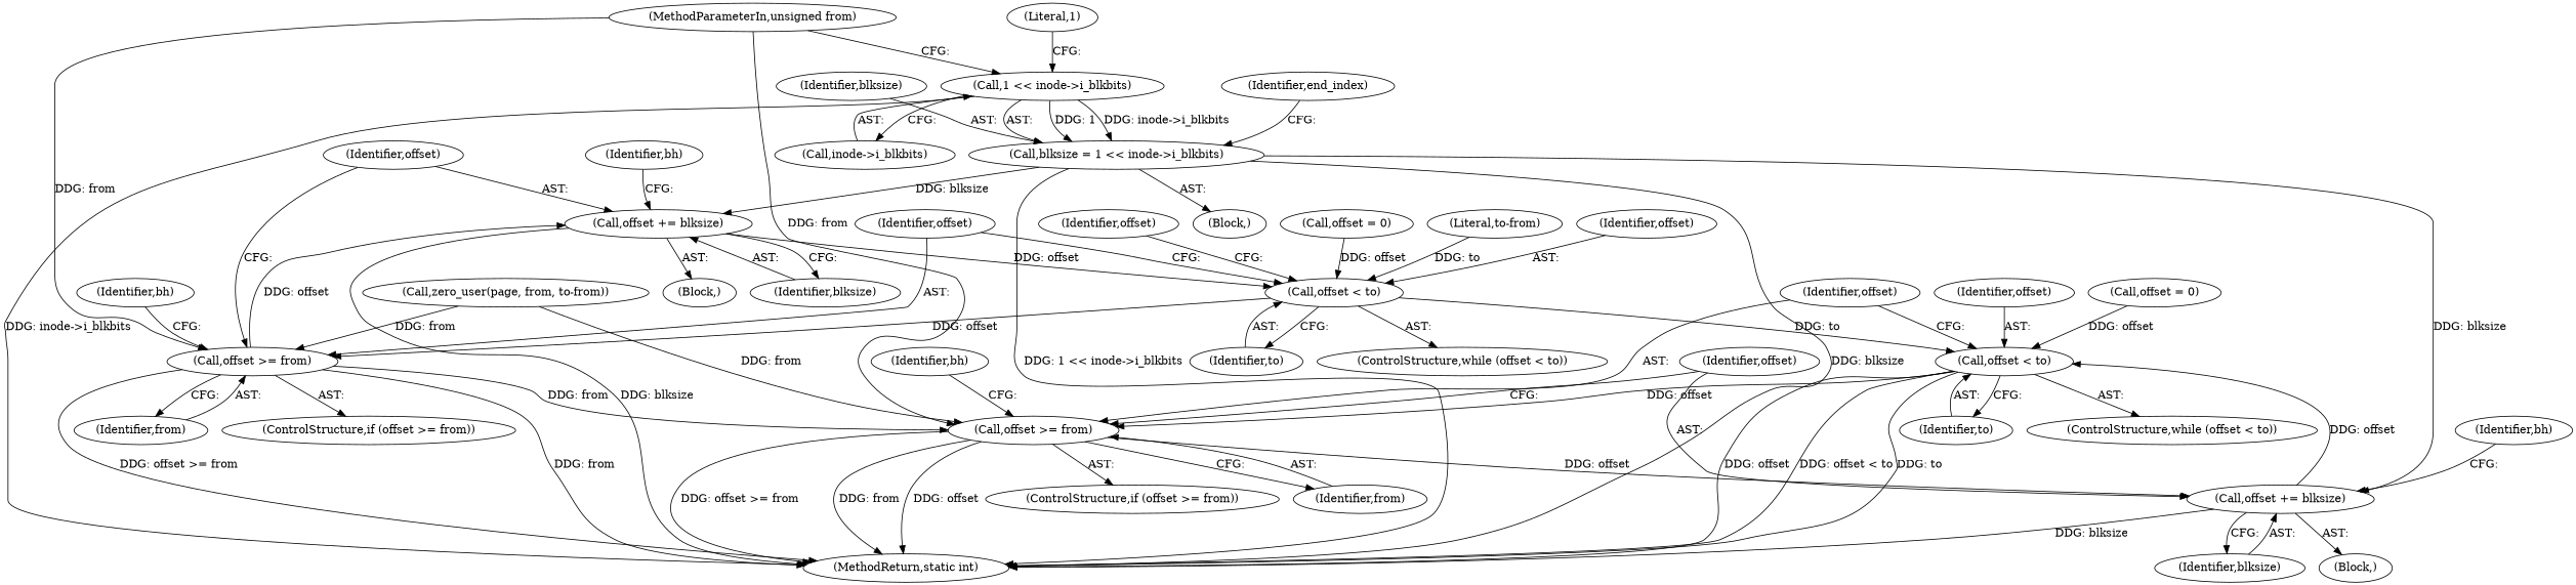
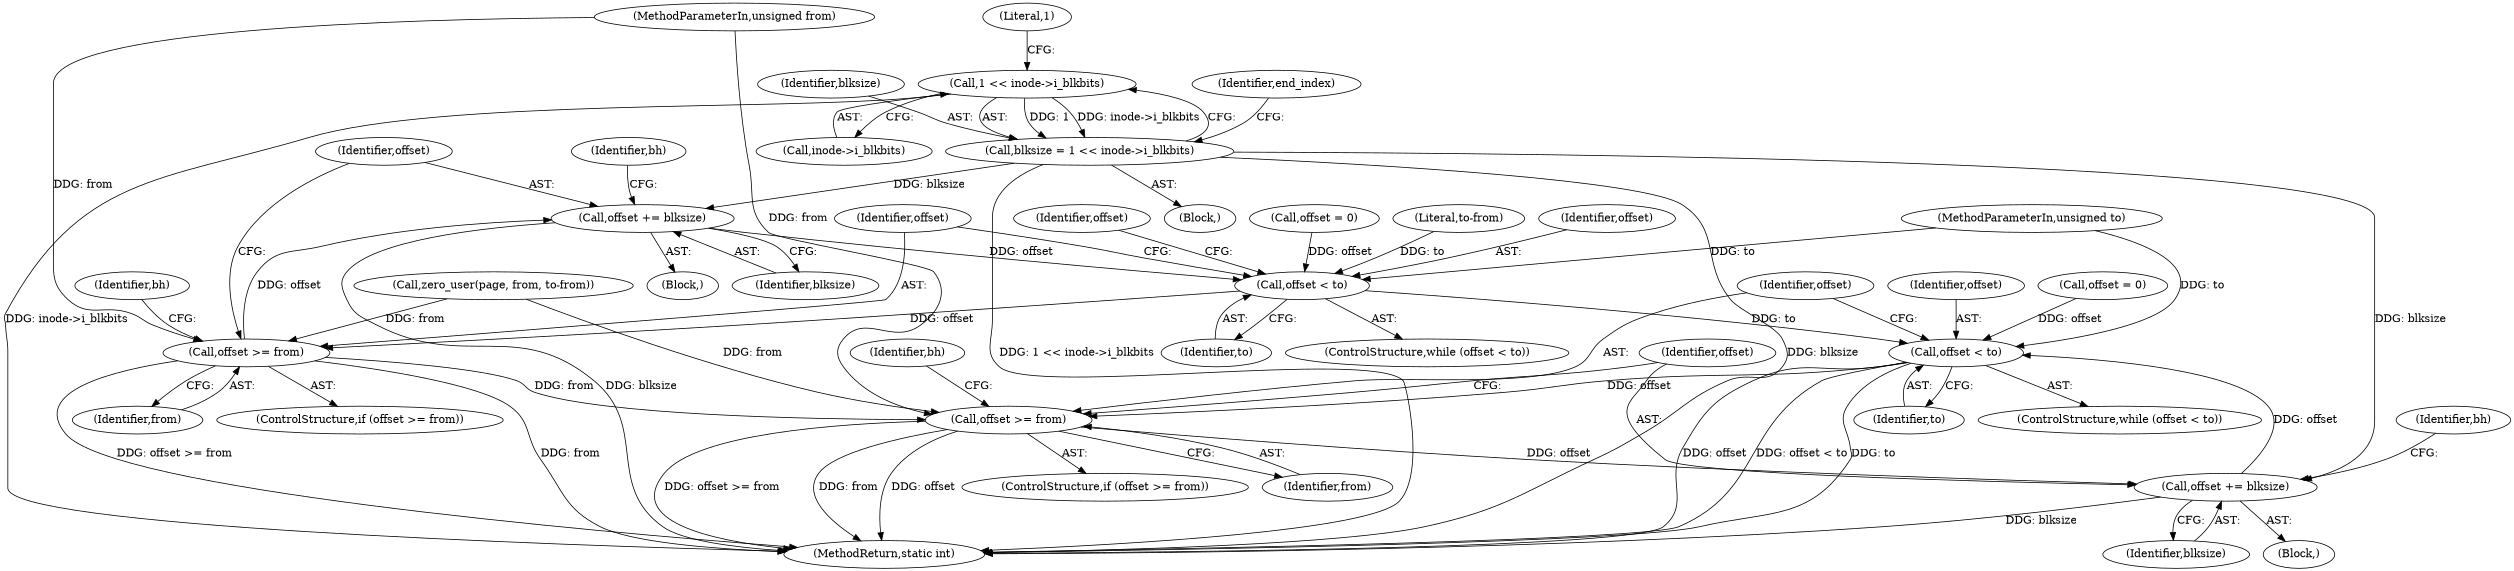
  digraph {
    n1 [label="(Call,1 << inode->i_blkbits)"]
    n2 [label="(Call,blksize = 1 << inode->i_blkbits)"]
    n3 [label="(MethodReturn,static int)"]
    n4 [label="(Call,inode->i_blkbits)"]
    n5 [label="(Call,offset += blksize)"]
    n6 [label="(Call,offset += blksize)"]
    n7 [label="(Block,)"]
    n8 [label="(Call,offset < to)"]
    n9 [label="(Identifier,blksize)"]
    n10 [label="(Block,)"]
    n11 [label="(Call,offset < to)"]
    n12 [label="(Identifier,blksize)"]
    n13 [label="(Block,)"]
    n14 [label="(Call,offset >= from)"]
    n15 [label="(Identifier,to)"]
    n16 [label="(ControlStructure,while (offset < to))"]
    n17 [label="(Call,offset >= from)"]
    n18 [label="(ControlStructure,if (offset >= from))"]
    n19 [label="(Identifier,from)"]
    n20 [label="(Identifier,to)"]
    n21 [label="(ControlStructure,while (offset < to))"]
    n22 [label="(ControlStructure,if (offset >= from))"]
    n23 [label="(Identifier,from)"]
    n24 [label="(Identifier,offset)"]
    n25 [label="(Literal,to-from)"]
    n26 [label="(Identifier,offset)"]
    n27 [label="(Identifier,bh)"]
    n28 [label="(Identifier,bh)"]
    n29 [label="(Identifier,offset)"]
    n30 [label="(Identifier,offset)"]
    n31 [label="(Literal,1)"]
    n32 [label="(Identifier,offset)"]
    n33 [label="(Call,offset = 0)"]
    n34 [label="(Identifier,offset)"]
+   n35 [label="(MethodParameterIn,unsigned to)"]
    n36 [label="(Identifier,end_index)"]
    n37 [label="(Call,offset = 0)"]
    n38 [label="(Call,zero_user(page, from, to-from))"]
    n39 [label="(Identifier,offset)"]
    n40 [label="(Identifier,blksize)"]
    n41 [label="(MethodParameterIn,unsigned from)"]
    n42 [label="(Identifier,bh)"]
    n43 [label="(Identifier,bh)"]
    n1 -> n2 [label="AST: "]
    n1 -> n2 [label="DDG: 1"]
    n1 -> n2 [label="DDG: inode->i_blkbits"]
    n1 -> n3 [label="DDG: inode->i_blkbits"]
    n1 -> n4 [label="CFG: "]
-   n41 -> n1 [label="CFG: "]
+   n2 -> n1 [label="CFG: "]
    n2 -> n3 [label="DDG: blksize"]
    n2 -> n3 [label="DDG: 1 << inode->i_blkbits"]
    n2 -> n5 [label="DDG: blksize"]
    n2 -> n6 [label="DDG: blksize"]
    n2 -> n7 [label="AST: "]
    n4 -> n1 [label="AST: "]
    n5 -> n3 [label="DDG: blksize"]
    n5 -> n8 [label="DDG: offset"]
    n5 -> n9 [label="CFG: "]
    n5 -> n10 [label="AST: "]
    n6 -> n3 [label="DDG: blksize"]
    n6 -> n11 [label="DDG: offset"]
    n6 -> n12 [label="CFG: "]
    n6 -> n13 [label="AST: "]
    n8 -> n11 [label="DDG: to"]
    n8 -> n14 [label="DDG: offset"]
    n8 -> n15 [label="CFG: "]
    n8 -> n16 [label="AST: "]
    n9 -> n5 [label="AST: "]
    n11 -> n3 [label="DDG: offset"]
    n11 -> n3 [label="DDG: offset < to"]
    n11 -> n3 [label="DDG: to"]
    n11 -> n17 [label="DDG: offset"]
    n11 -> n20 [label="CFG: "]
    n11 -> n21 [label="AST: "]
    n12 -> n6 [label="AST: "]
    n14 -> n3 [label="DDG: from"]
    n14 -> n3 [label="DDG: offset >= from"]
    n14 -> n5 [label="DDG: offset"]
    n14 -> n17 [label="DDG: from"]
    n14 -> n18 [label="AST: "]
    n14 -> n19 [label="CFG: "]
    n15 -> n8 [label="AST: "]
    n17 -> n3 [label="DDG: offset"]
    n17 -> n3 [label="DDG: offset >= from"]
    n17 -> n3 [label="DDG: from"]
    n17 -> n6 [label="DDG: offset"]
    n17 -> n22 [label="AST: "]
    n17 -> n23 [label="CFG: "]
    n19 -> n14 [label="AST: "]
    n20 -> n11 [label="AST: "]
    n23 -> n17 [label="AST: "]
    n24 -> n11 [label="CFG: "]
    n24 -> n17 [label="AST: "]
    n25 -> n8 [label="DDG: to"]
    n26 -> n6 [label="AST: "]
    n26 -> n17 [label="CFG: "]
    n27 -> n17 [label="CFG: "]
    n28 -> n6 [label="CFG: "]
    n29 -> n8 [label="AST: "]
    n30 -> n11 [label="AST: "]
    n31 -> n1 [label="CFG: "]
    n32 -> n8 [label="CFG: "]
    n33 -> n11 [label="DDG: offset"]
    n34 -> n5 [label="AST: "]
    n34 -> n14 [label="CFG: "]
+   n35 -> n8 [label="DDG: to"]
+   n35 -> n11 [label="DDG: to"]
    n36 -> n2 [label="CFG: "]
    n37 -> n8 [label="DDG: offset"]
    n38 -> n14 [label="DDG: from"]
    n38 -> n17 [label="DDG: from"]
    n39 -> n8 [label="CFG: "]
    n39 -> n14 [label="AST: "]
    n40 -> n2 [label="AST: "]
    n41 -> n14 [label="DDG: from"]
    n41 -> n17 [label="DDG: from"]
    n42 -> n5 [label="CFG: "]
    n43 -> n14 [label="CFG: "]
  }
